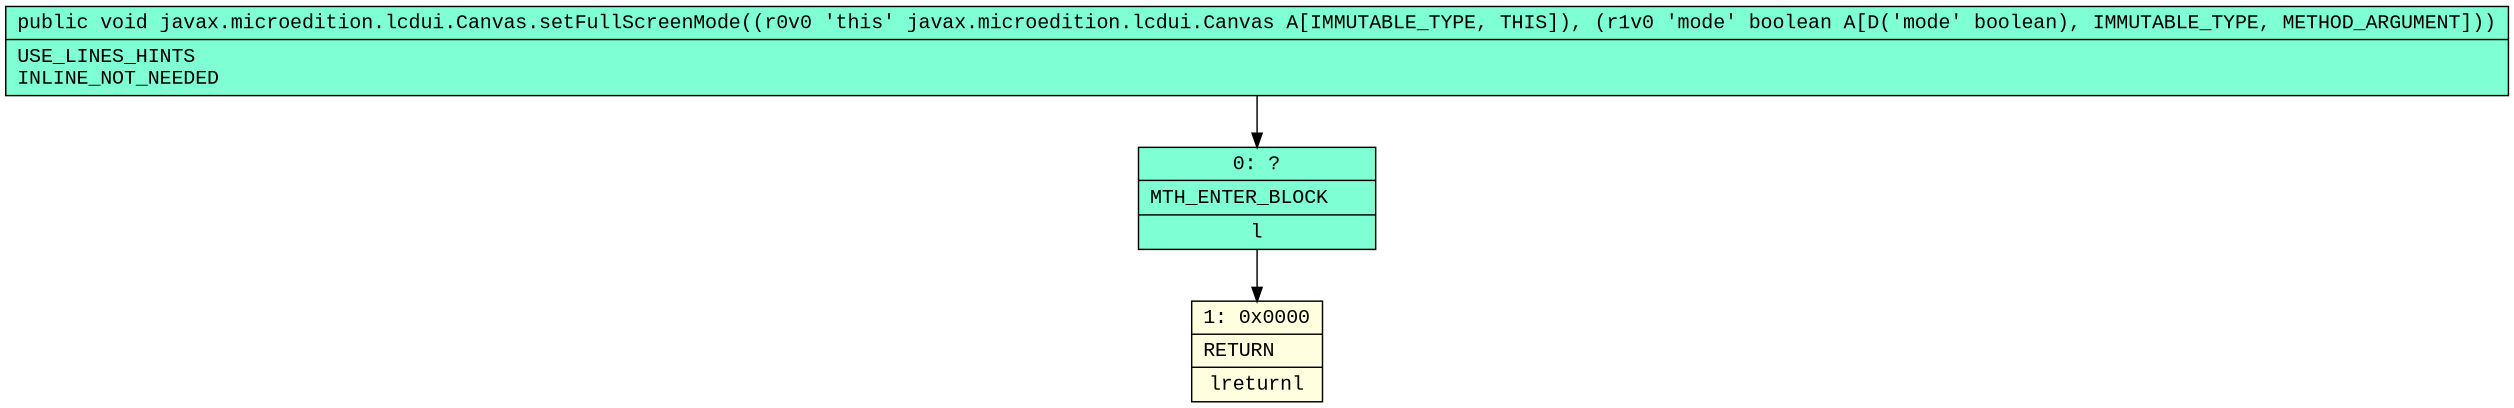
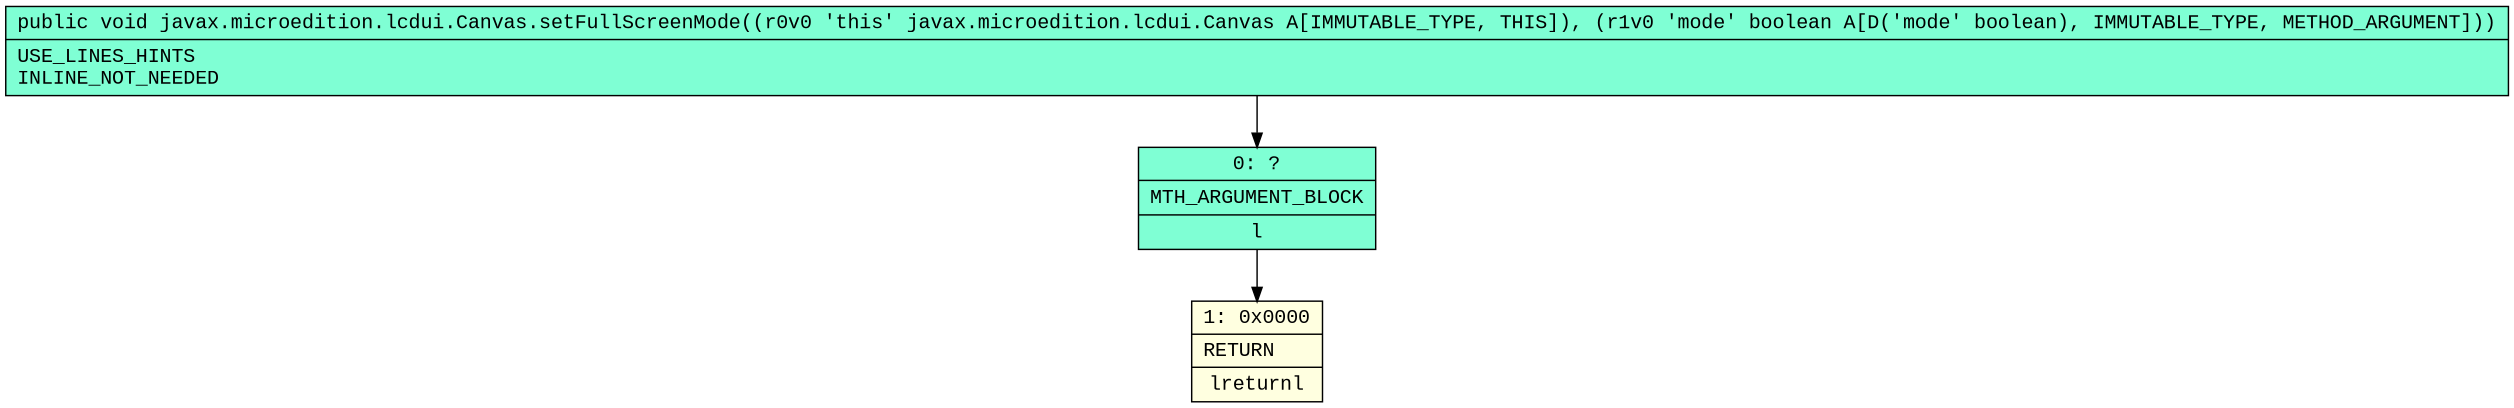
  digraph {
    fontname="Liberation Mono"
    node [fillcolor=aquamarine fontname="Liberation Mono" shape=record style=filled]
    edge [fontname="Liberation Mono"]
-   n1 [label="{0\:\ ?|MTH_ENTER_BLOCK\l|l}"]
+   n1 [label="{0\:\ ?|MTH_ARGUMENT_BLOCK\l|l}"]
    n2 [fillcolor=lightyellow label="{1\:\ 0x0000|RETURN\l|lreturnl}"]
    n3 [label="{public void javax.microedition.lcdui.Canvas.setFullScreenMode((r0v0 'this' javax.microedition.lcdui.Canvas A[IMMUTABLE_TYPE, THIS]), (r1v0 'mode' boolean A[D('mode' boolean), IMMUTABLE_TYPE, METHOD_ARGUMENT]))  | USE_LINES_HINTS\lINLINE_NOT_NEEDED\l}"]
    n1 -> n2
    n3 -> n1
  }
